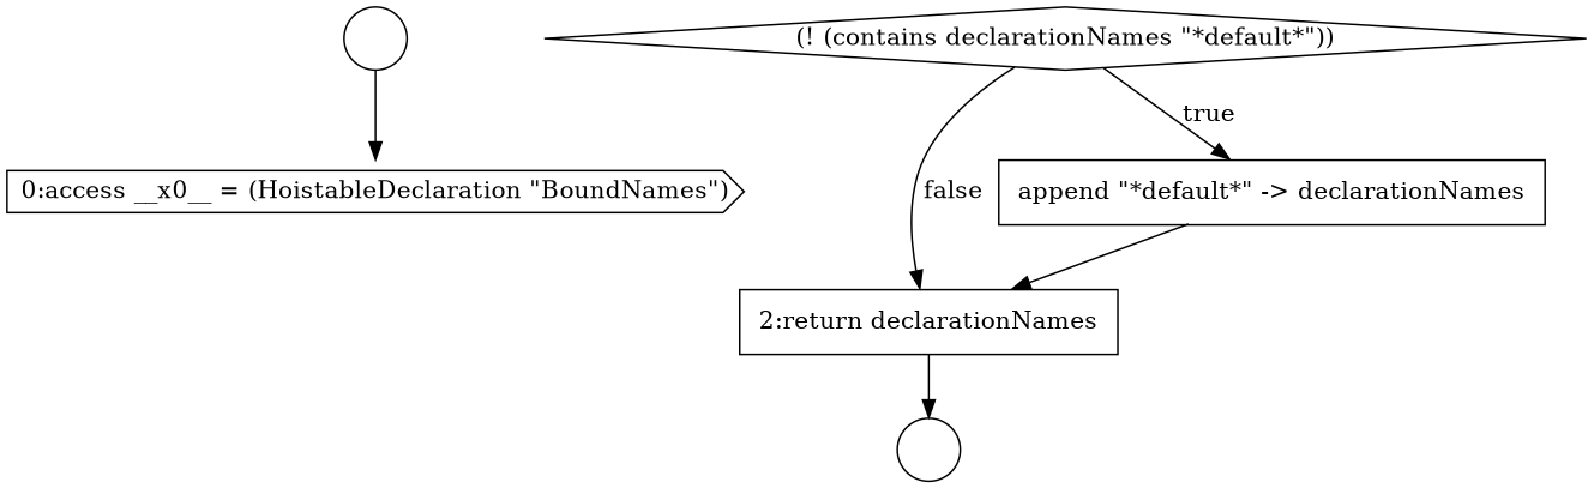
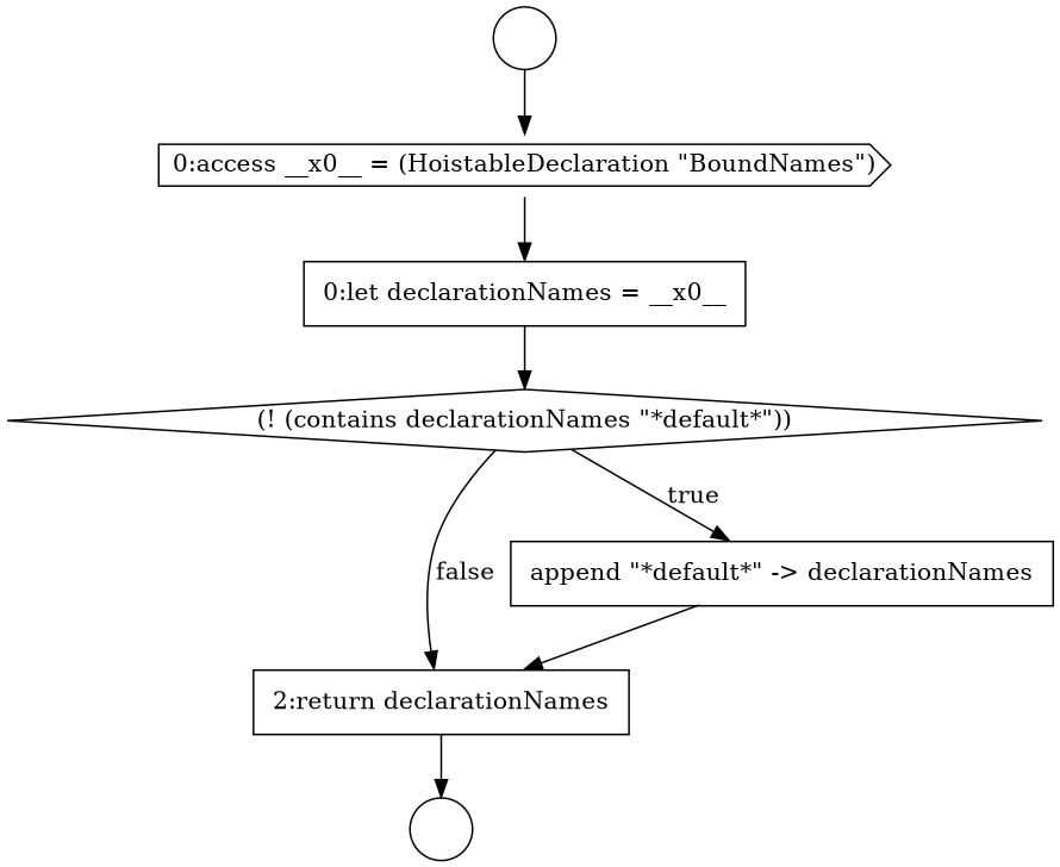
  digraph {
    node [color=black fillcolor=white shape=none style=filled]
    edge [color=black]
    n1 [label=" " shape=circle]
    n2 [label=<<font color="black">0:access __x0__ = (HoistableDeclaration &quot;BoundNames&quot;)</font>> shape=cds]
+   n3 [label=<<font color="black">     <table border="0" cellborder="1" cellspacing="0" cellpadding="10">       <tr><td align="left">0:let declarationNames = __x0__</td></tr>     </table>   </font>> margin=0]
    n4 [label=<<font color="black">(! (contains declarationNames &quot;*default*&quot;))</font>> shape=diamond]
    n5 [label=<<font color="black">     <table border="0" cellborder="1" cellspacing="0" cellpadding="10">       <tr><td align="left">2:return declarationNames</td></tr>     </table>   </font>> margin=0]
    n6 [label=<<font color="black">     <table border="0" cellborder="1" cellspacing="0" cellpadding="10">       <tr><td align="left">append &quot;*default*&quot; -&gt; declarationNames</td></tr>     </table>   </font>> margin=0]
    n7 [label=" " shape=circle]
    n1 -> n2
+   n2 -> n3
+   n3 -> n4
    n4 -> n5 [label=<<font color="black">false</font>>]
    n4 -> n6 [label=<<font color="black">true</font>>]
    n5 -> n7
    n6 -> n5
  }
